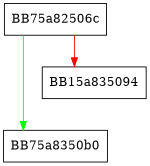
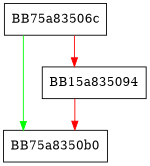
  digraph {
    splines=ortho
    node [shape=box]
    edge [color=red]
-   BB75a83506c [label=BB75a82506c]
+   BB75a83506c
    BB75a8350b0
    n3 [label=BB15a835094]
    BB75a83506c -> BB75a8350b0 [color=green]
    BB75a83506c -> n3
+   n3 -> BB75a8350b0
  }
